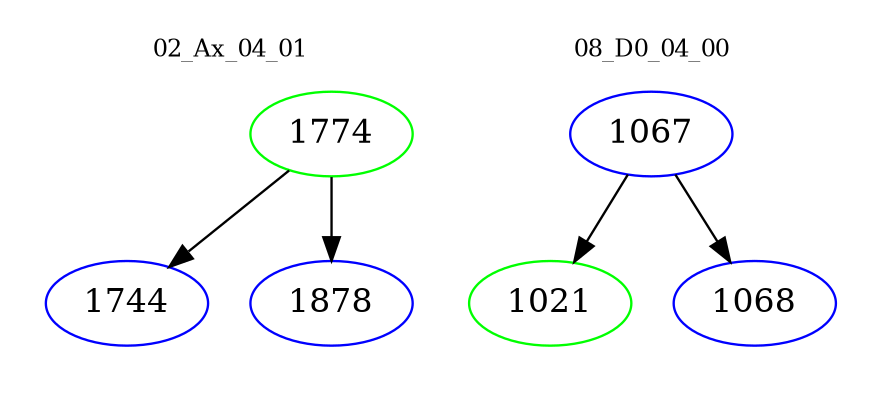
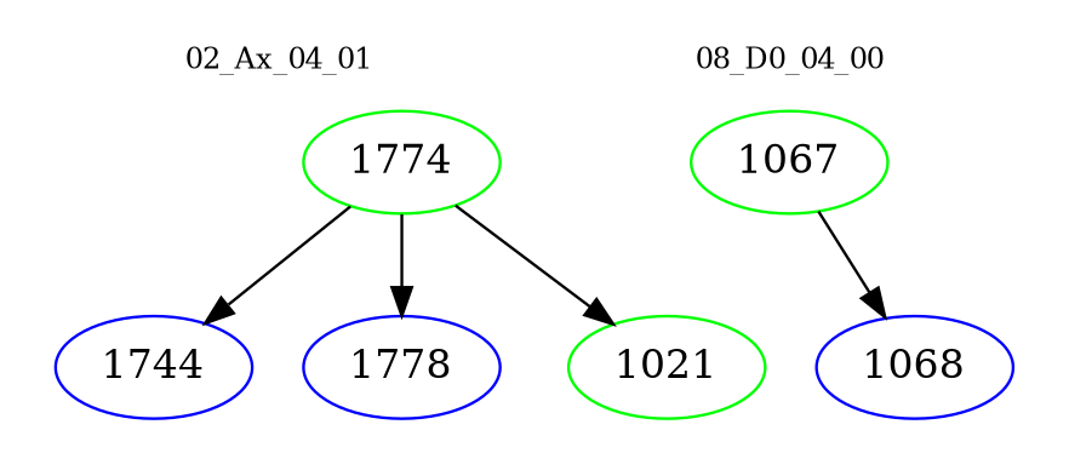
  digraph {
    node [color=green]
    edge [color=black]
    n1 [label=1774]
    n2 [color=blue label=1744]
-   n3 [color=blue label=1878]
-   n4 [color=blue label=1067]
+   n3 [color=blue label=1778]
+   n4 [label=1067]
    n5 [label=1021]
    n6 [color=blue label=1068]
    subgraph cluster_1 {
      color=white
      fontsize=10
      label="02_Ax_04_01"
      n1
      n2
      n3
    }
    subgraph cluster_2 {
      color=white
      fontsize=10
      label="08_D0_04_00"
      n4
      n5
      n6
    }
    n1 -> n2
    n1 -> n3
-   n4 -> n5
+   n1 -> n5
    n4 -> n6
  }
